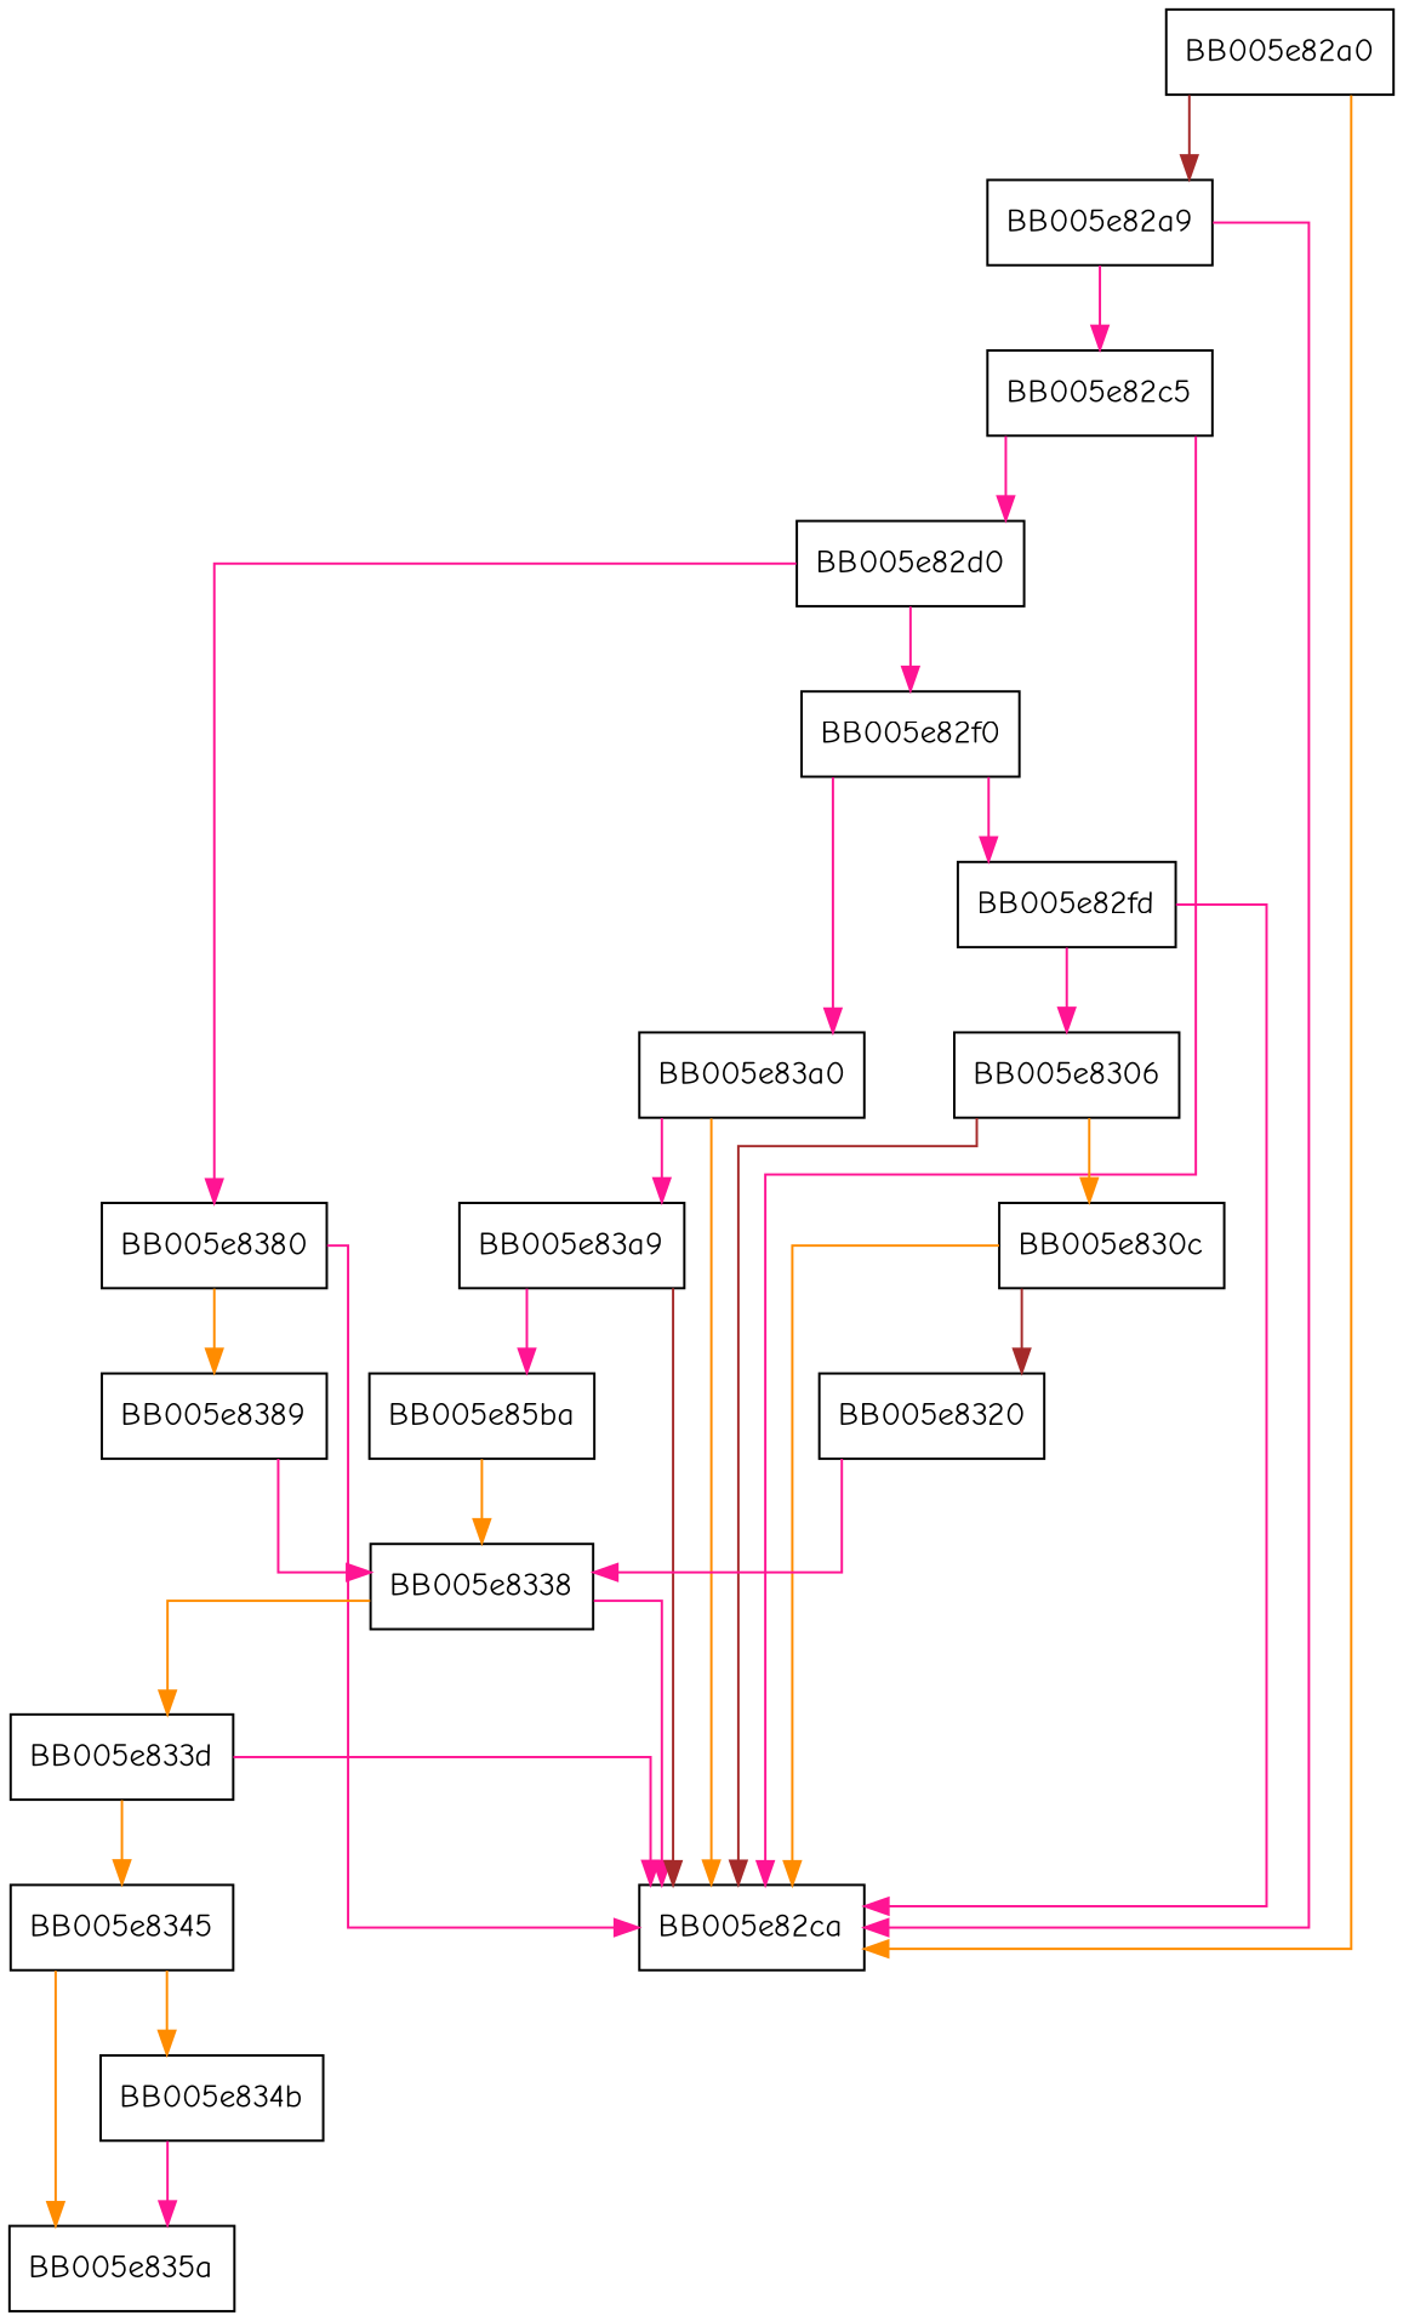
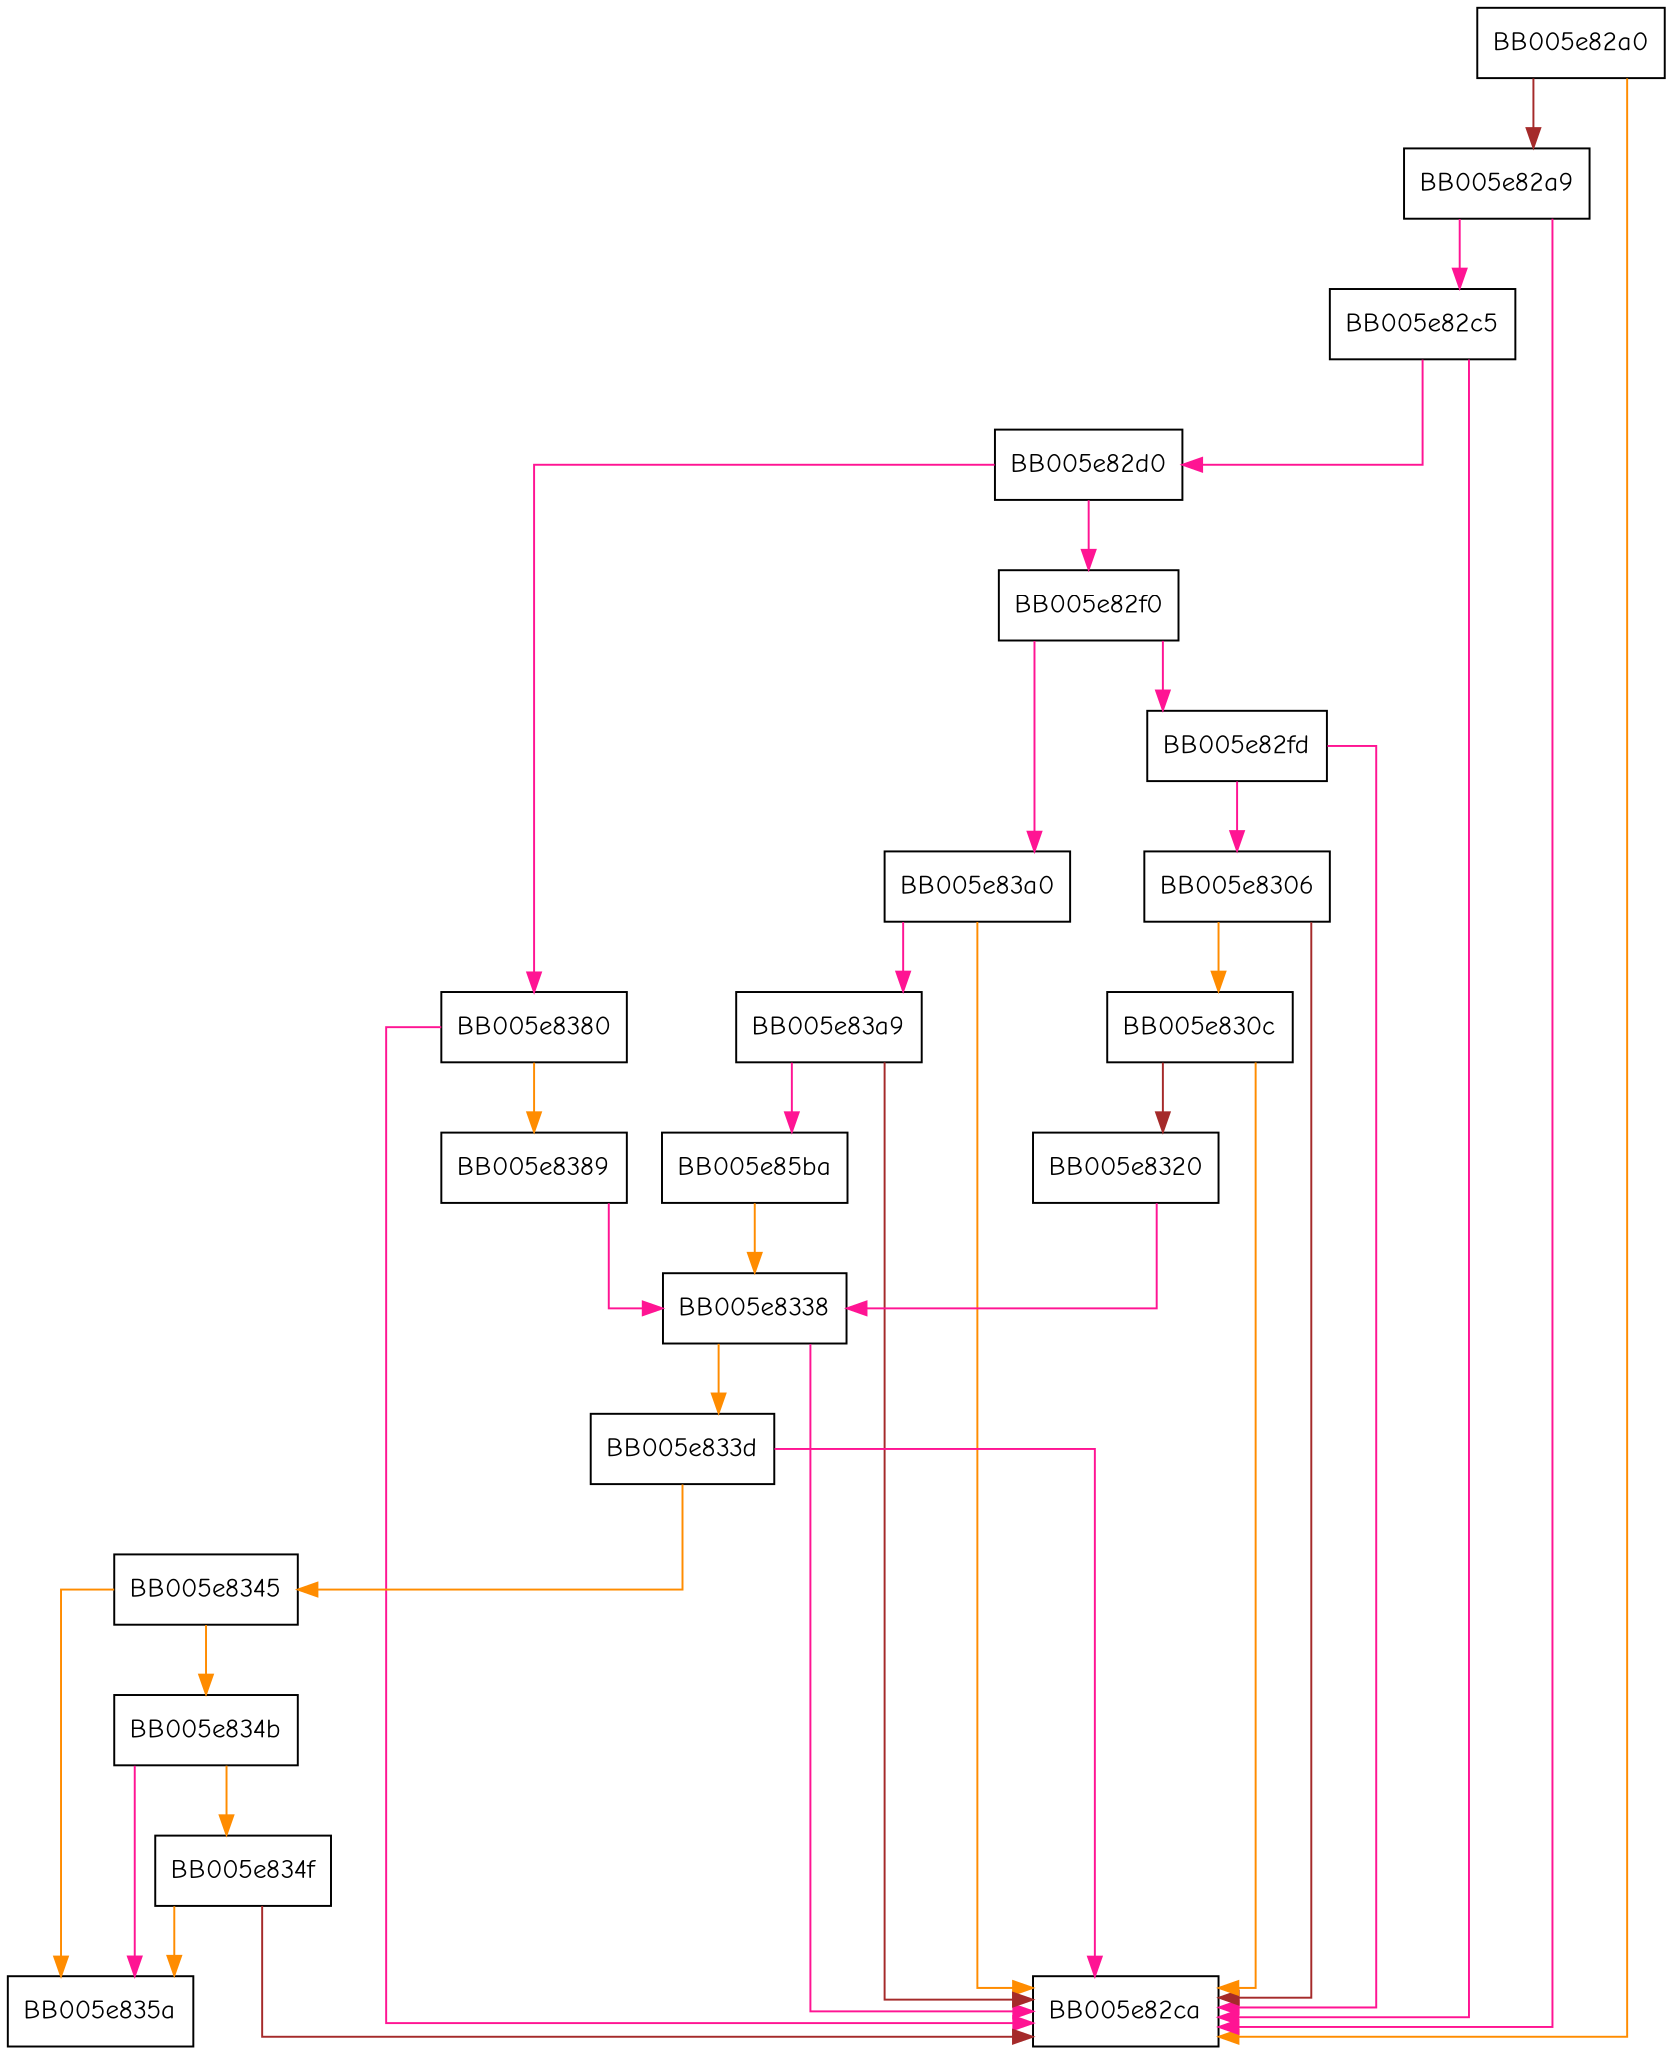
  digraph {
    fontname="Comic Neue"
    splines=ortho
    node [fontname="Comic Neue" shape=box]
    edge [color=deeppink fontname="Comic Neue"]
    BB005e82a0
    BB005e82ca
    BB005e82a9
    BB005e82c5
    BB005e82d0
    BB005e8380
    BB005e82f0
    BB005e8389
    BB005e83a0
    BB005e82fd
    BB005e8338
    BB005e83a9
    BB005e8306
    n14 [label=BB005e85ba]
    BB005e830c
    BB005e8320
    BB005e833d
    BB005e8345
    BB005e835a
    BB005e834b
+   BB005e834f
    BB005e82a0 -> BB005e82ca [color=darkorange]
    BB005e82a0 -> BB005e82a9 [color=brown]
    BB005e82a9 -> BB005e82ca
    BB005e82a9 -> BB005e82c5
    BB005e82c5 -> BB005e82ca
    BB005e82c5 -> BB005e82d0
    BB005e82d0 -> BB005e8380
    BB005e82d0 -> BB005e82f0
    BB005e8380 -> BB005e82ca
    BB005e8380 -> BB005e8389 [color=darkorange]
    BB005e82f0 -> BB005e83a0
    BB005e82f0 -> BB005e82fd
    BB005e8389 -> BB005e8338
    BB005e83a0 -> BB005e82ca [color=darkorange]
    BB005e83a0 -> BB005e83a9
    BB005e82fd -> BB005e82ca
    BB005e82fd -> BB005e8306
    BB005e8338 -> BB005e82ca
    BB005e8338 -> BB005e833d [color=darkorange]
    BB005e83a9 -> BB005e82ca [color=brown]
    BB005e83a9 -> n14
    BB005e8306 -> BB005e82ca [color=brown]
    BB005e8306 -> BB005e830c [color=darkorange]
    n14 -> BB005e8338 [color=darkorange]
    BB005e830c -> BB005e82ca [color=darkorange]
    BB005e830c -> BB005e8320 [color=brown]
    BB005e8320 -> BB005e8338
    BB005e833d -> BB005e82ca
    BB005e833d -> BB005e8345 [color=darkorange]
    BB005e8345 -> BB005e835a [color=darkorange]
    BB005e8345 -> BB005e834b [color=darkorange]
    BB005e834b -> BB005e835a
+   BB005e834b -> BB005e834f [color=darkorange]
+   BB005e834f -> BB005e82ca [color=brown]
+   BB005e834f -> BB005e835a [color=darkorange]
  }
